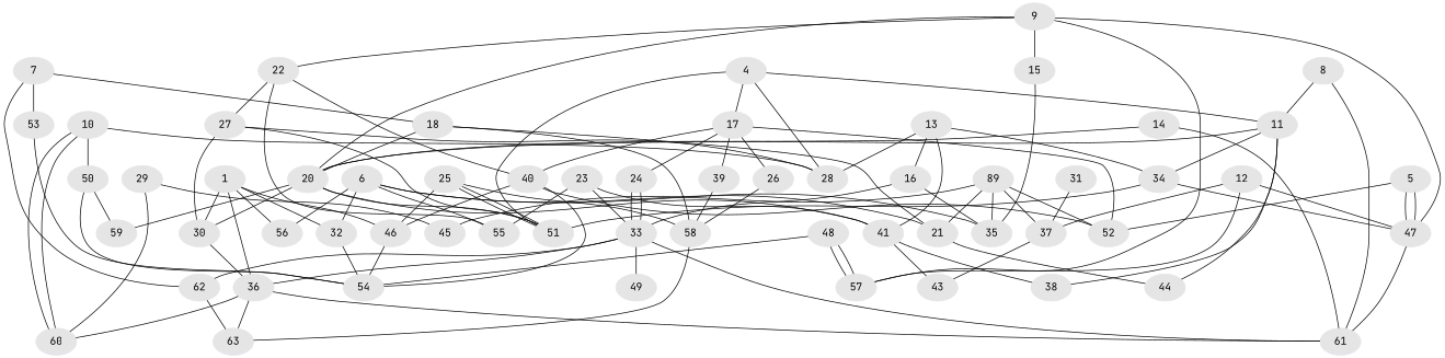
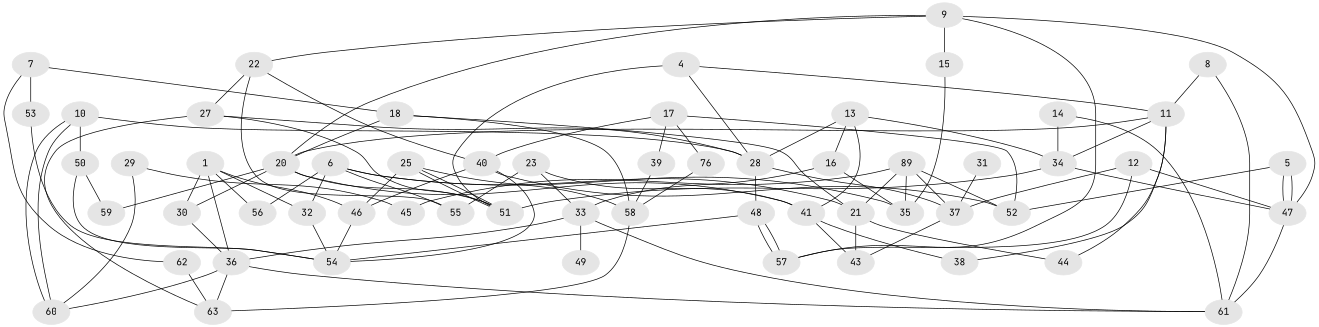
  graph {
    fontname="JetBrains Mono"
    node [color=gray90 fontname="JetBrains Mono" style=filled]
    edge [fontname="JetBrains Mono"]
    1
    30
    32
    36
    46
    56
    54
    60
    61
    63
    25
    51
    58
    48
    57
    53
    4
    11
    17
    28
    20
    34
    38
    44
    52
-   24
-   26
+   26 [label=76]
    39
    40
    37
    5
    47
    6
    21
    35
    55
    43
    31
    7
    18
    62
    8
    9
    15
    22
    41
    59
    27
    10
    50
    12
    13
    16
    33
    14
    49
    n57 [label=89]
    45
    23
    29
    1 -- 30
    1 -- 32
    1 -- 36
    1 -- 46
    1 -- 56
    30 -- 36
    32 -- 54
    36 -- 60
    36 -- 61
    36 -- 63
    46 -- 54
    25 -- 46
    25 -- 51
    25 -- 51
    25 -- 58
    58 -- 63
    48 -- 54
    48 -- 57
    48 -- 57
    53 -- 54
    4 -- 51
    4 -- 11
-   4 -- 17
    4 -- 28
    11 -- 20
    11 -- 34
    11 -- 38
    11 -- 44
    17 -- 52
-   17 -- 24
    17 -- 26
    17 -- 39
    17 -- 40
+   28 -- 48
+   28 -- 37
    20 -- 30
    20 -- 51
    20 -- 41
    20 -- 59
    34 -- 51
    34 -- 47
-   24 -- 33
-   24 -- 33
    26 -- 58
    39 -- 58
    40 -- 46
    40 -- 54
    40 -- 52
    37 -- 43
    5 -- 52
    5 -- 47
    5 -- 47
    47 -- 61
    6 -- 32
    6 -- 56
    6 -- 21
    6 -- 35
    6 -- 55
    21 -- 44
+   21 -- 43
    31 -- 37
    7 -- 53
    7 -- 18
    7 -- 62
    18 -- 58
    18 -- 20
    18 -- 21
    62 -- 63
    8 -- 61
    8 -- 11
    9 -- 57
    9 -- 20
    9 -- 47
    9 -- 15
    9 -- 22
    15 -- 35
    22 -- 40
    22 -- 55
    22 -- 27
    41 -- 38
    41 -- 43
-   27 -- 30
+   27 -- 63
    27 -- 51
    27 -- 28
    10 -- 60
    10 -- 60
    10 -- 28
    10 -- 50
    50 -- 54
    50 -- 59
    12 -- 57
    12 -- 37
    12 -- 47
    13 -- 28
    13 -- 34
    13 -- 41
    13 -- 16
    16 -- 35
    16 -- 33
    33 -- 36
    33 -- 61
-   33 -- 62
    33 -- 49
    14 -- 61
-   14 -- 20
+   14 -- 34
    n57 -- 52
    n57 -- 37
    n57 -- 21
    n57 -- 35
    n57 -- 45
    23 -- 55
    23 -- 41
    23 -- 33
    29 -- 60
    29 -- 45
  }
